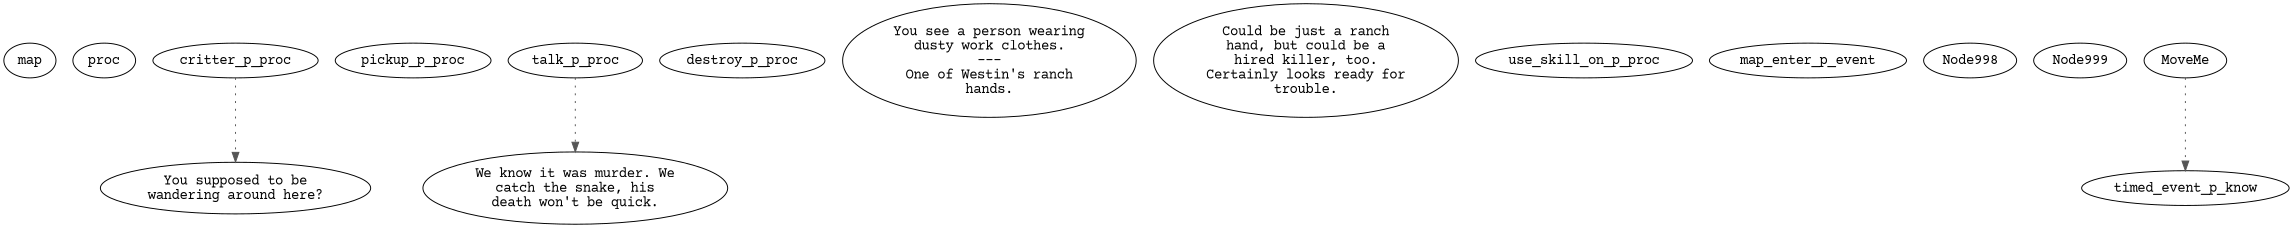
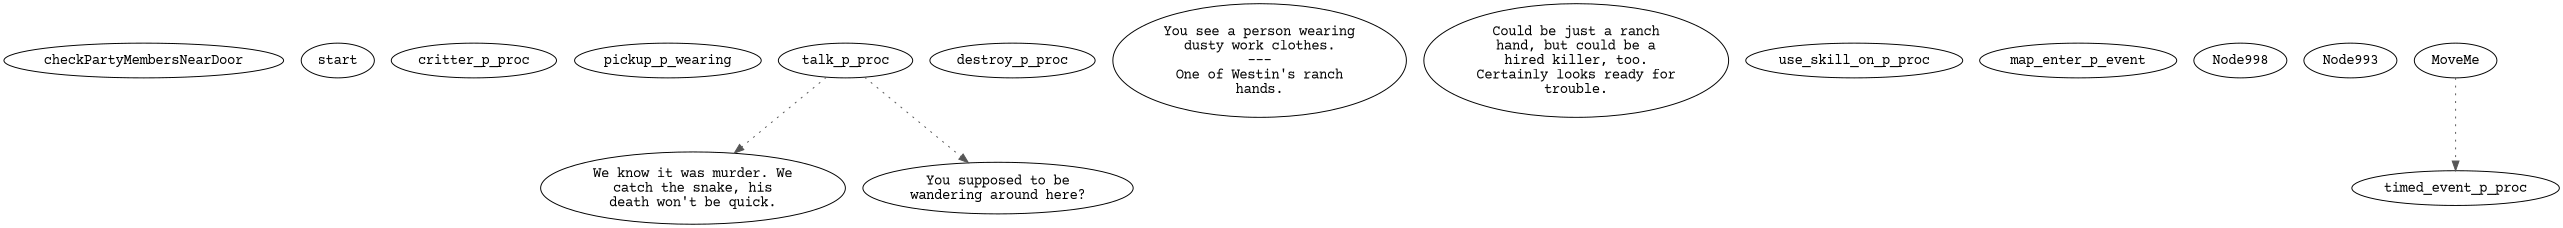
  digraph {
    fontname="Courier Prime"
    node [color="#000000" fillcolor="#FFFFFF" fontname="Courier Prime" style=filled]
    edge [color="#555555" fontname="Courier Prime" style=dotted]
-   checkPartyMembersNearDoor [label=map]
-   start [label=proc]
+   checkPartyMembersNearDoor
+   start
    critter_p_proc
-   pickup_p_proc
+   pickup_p_proc [label=pickup_p_wearing]
    n5 [label="We know it was murder. We\ncatch the snake, his\ndeath won't be quick."]
    talk_p_proc
    n7 [label="You supposed to be\nwandering around here?"]
    destroy_p_proc
    n9 [label="You see a person wearing\ndusty work clothes.\n---\nOne of Westin's ranch\nhands."]
    n10 [label="Could be just a ranch\nhand, but could be a\nhired killer, too.\nCertainly looks ready for\ntrouble."]
    use_skill_on_p_proc
    n12 [label=map_enter_p_event]
    Node998
-   Node999
+   Node999 [label=Node993]
    MoveMe
-   timed_event_p_proc [label=timed_event_p_know]
+   timed_event_p_proc
    talk_p_proc -> n5
-   critter_p_proc -> n7
+   talk_p_proc -> n7
    MoveMe -> timed_event_p_proc
  }
